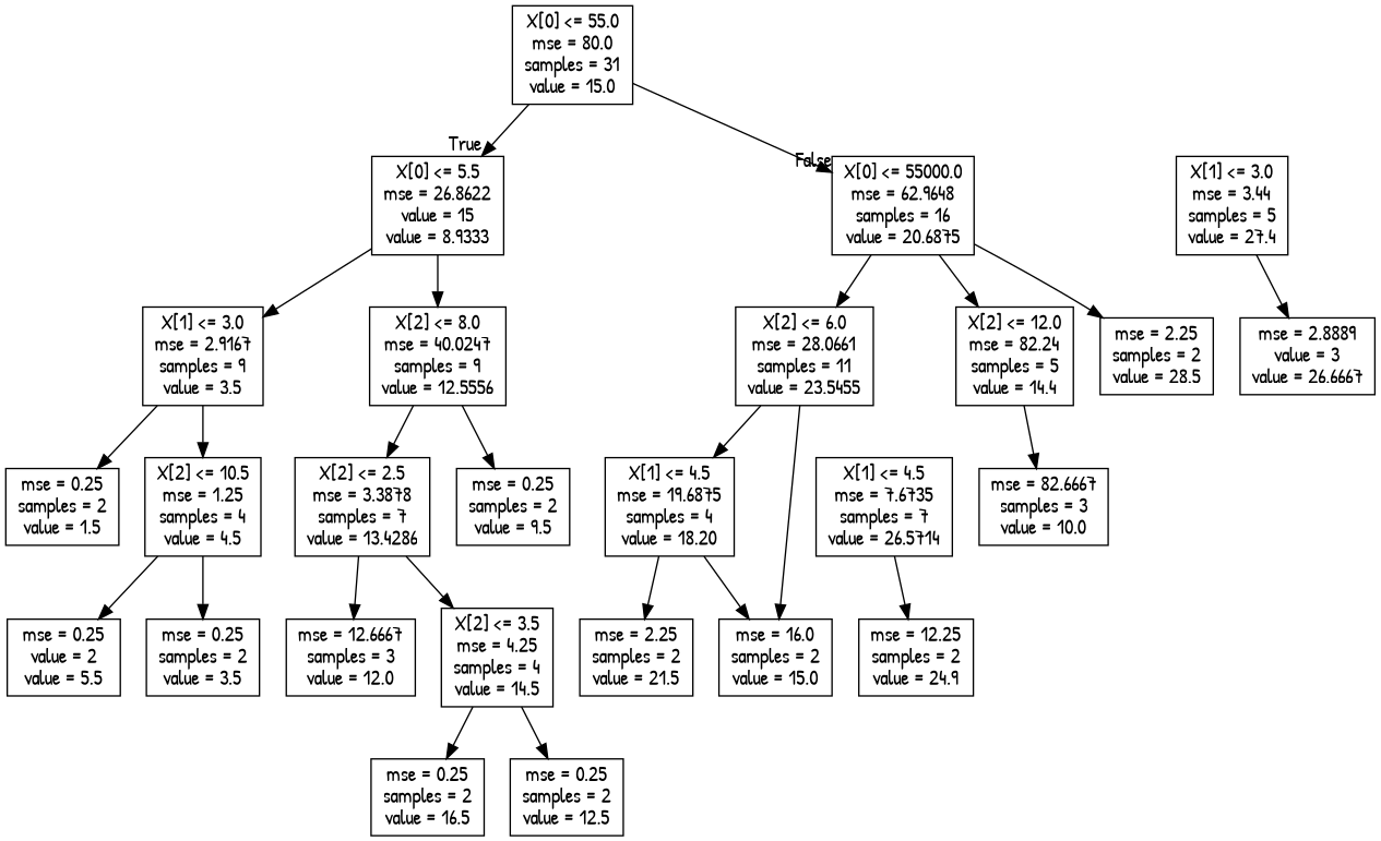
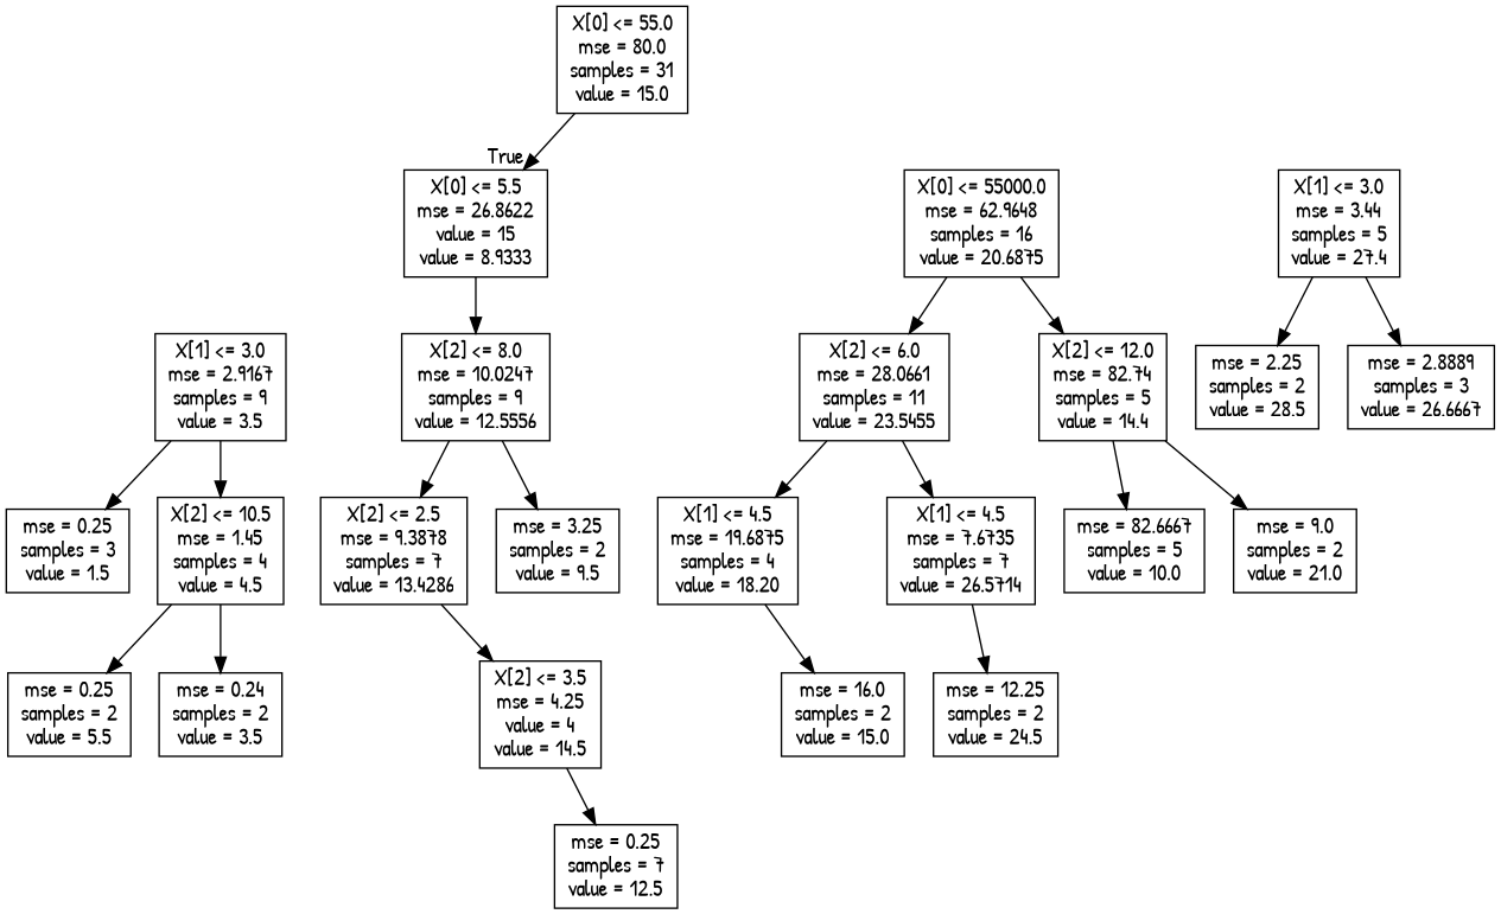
  digraph {
    fontname="Patrick Hand"
    node [fontname="Patrick Hand" shape=box]
    edge [fontname="Patrick Hand"]
    n1 [label="X[0] <= 55.0\nmse = 80.0\nsamples = 31\nvalue = 15.0"]
    n2 [label="X[0] <= 5.5\nmse = 26.8622\nvalue = 15\nvalue = 8.9333"]
    n3 [label="X[0] <= 55000.0\nmse = 62.9648\nsamples = 16\nvalue = 20.6875"]
    n4 [label="X[1] <= 3.0\nmse = 2.9167\nsamples = 9\nvalue = 3.5"]
-   n5 [label="X[2] <= 8.0\nmse = 40.0247\nsamples = 9\nvalue = 12.5556"]
+   n5 [label="X[2] <= 8.0\nmse = 10.0247\nsamples = 9\nvalue = 12.5556"]
    n6 [label="X[2] <= 6.0\nmse = 28.0661\nsamples = 11\nvalue = 23.5455"]
-   n7 [label="X[2] <= 12.0\nmse = 82.24\nsamples = 5\nvalue = 14.4"]
-   n8 [label="mse = 0.25\nsamples = 2\nvalue = 1.5"]
-   n9 [label="X[2] <= 10.5\nmse = 1.25\nsamples = 4\nvalue = 4.5"]
-   n10 [label="X[2] <= 2.5\nmse = 3.3878\nsamples = 7\nvalue = 13.4286"]
-   n11 [label="mse = 0.25\nsamples = 2\nvalue = 9.5"]
-   n12 [label="mse = 0.25\nvalue = 2\nvalue = 5.5"]
-   n13 [label="mse = 0.25\nsamples = 2\nvalue = 3.5"]
-   n14 [label="mse = 12.6667\nsamples = 3\nvalue = 12.0"]
-   n15 [label="X[2] <= 3.5\nmse = 4.25\nsamples = 4\nvalue = 14.5"]
-   n16 [label="mse = 0.25\nsamples = 2\nvalue = 16.5"]
-   n17 [label="mse = 0.25\nsamples = 2\nvalue = 12.5"]
+   n7 [label="X[2] <= 12.0\nmse = 82.74\nsamples = 5\nvalue = 14.4"]
+   n8 [label="mse = 0.25\nsamples = 3\nvalue = 1.5"]
+   n9 [label="X[2] <= 10.5\nmse = 1.45\nsamples = 4\nvalue = 4.5"]
+   n10 [label="X[2] <= 2.5\nmse = 9.3878\nsamples = 7\nvalue = 13.4286"]
+   n11 [label="mse = 3.25\nsamples = 2\nvalue = 9.5"]
+   n12 [label="mse = 0.25\nsamples = 2\nvalue = 5.5"]
+   n13 [label="mse = 0.24\nsamples = 2\nvalue = 3.5"]
+   n15 [label="X[2] <= 3.5\nmse = 4.25\nvalue = 4\nvalue = 14.5"]
+   n17 [label="mse = 0.25\nsamples = 7\nvalue = 12.5"]
    n18 [label="X[1] <= 4.5\nmse = 19.6875\nsamples = 4\nvalue = 18.20"]
    n19 [label="X[1] <= 4.5\nmse = 7.6735\nsamples = 7\nvalue = 26.5714"]
-   n20 [label="mse = 82.6667\nsamples = 3\nvalue = 10.0"]
-   n22 [label="mse = 2.25\nsamples = 2\nvalue = 21.5"]
+   n20 [label="mse = 82.6667\nsamples = 5\nvalue = 10.0"]
+   n21 [label="mse = 9.0\nsamples = 2\nvalue = 21.0"]
    n23 [label="mse = 16.0\nsamples = 2\nvalue = 15.0"]
-   n24 [label="mse = 12.25\nsamples = 2\nvalue = 24.9"]
+   n24 [label="mse = 12.25\nsamples = 2\nvalue = 24.5"]
    n25 [label="X[1] <= 3.0\nmse = 3.44\nsamples = 5\nvalue = 27.4"]
    n26 [label="mse = 2.25\nsamples = 2\nvalue = 28.5"]
-   n27 [label="mse = 2.8889\nvalue = 3\nvalue = 26.6667"]
+   n27 [label="mse = 2.8889\nsamples = 3\nvalue = 26.6667"]
    n1 -> n2 [headlabel=True labelangle=45 labeldistance=2.5]
-   n1 -> n3 [headlabel=False labelangle=-45 labeldistance=2.5]
-   n2 -> n4
    n2 -> n5
    n3 -> n6
    n3 -> n7
    n4 -> n8
    n4 -> n9
    n5 -> n10
    n5 -> n11
    n6 -> n18
-   n6 -> n23
+   n6 -> n19
    n7 -> n20
+   n7 -> n21
    n9 -> n12
    n9 -> n13
-   n10 -> n14
    n10 -> n15
-   n15 -> n16
    n15 -> n17
-   n18 -> n22
    n18 -> n23
    n19 -> n24
-   n3 -> n26
+   n25 -> n26
    n25 -> n27
  }
